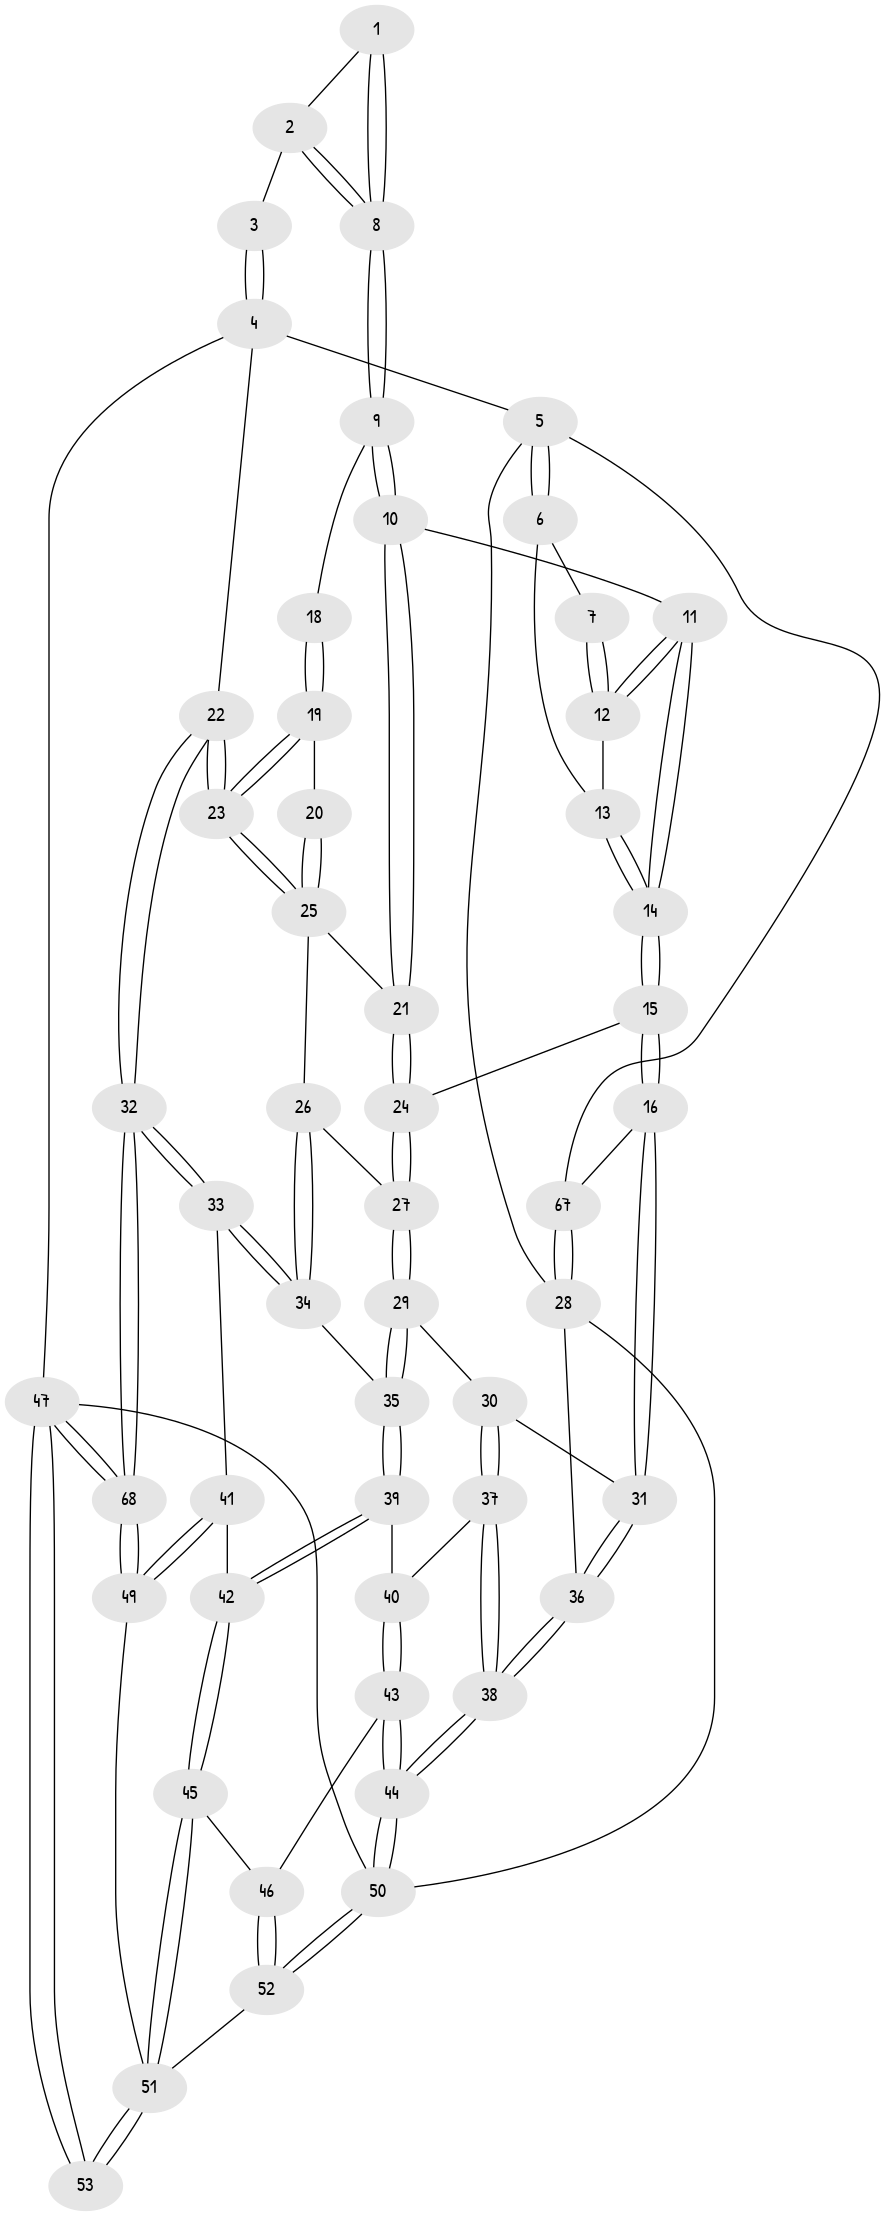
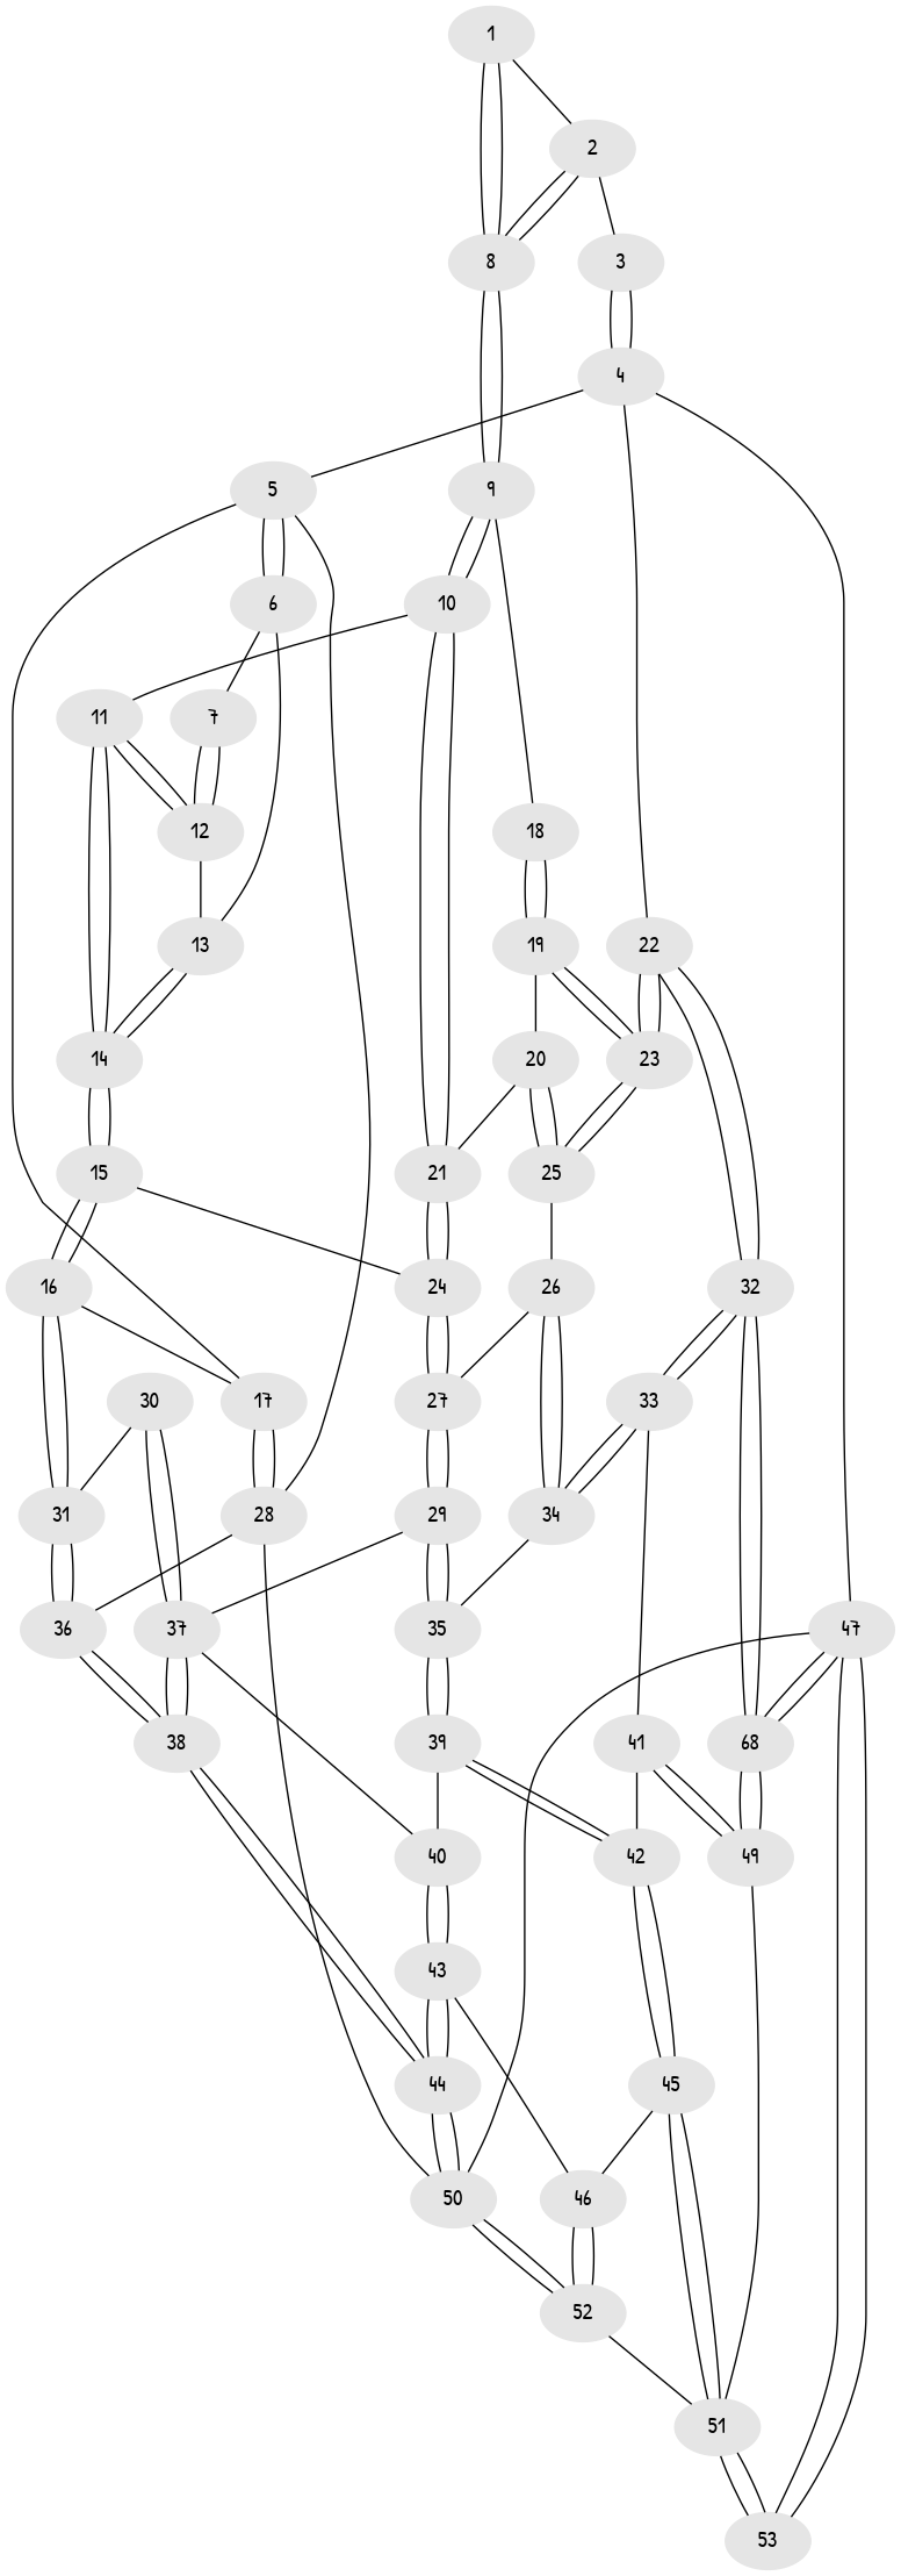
  graph {
    fontname="Patrick Hand"
    node [color=gray90 fontname="Patrick Hand" style=filled]
    edge [fontname="Patrick Hand"]
    1
    2
    8
    3
    9
    4
    5
    22
    47
    18
    19
    6
-   17 [label=67]
+   17
    28
    23
    32
    50
    n18 [label=68]
    53
    7
    13
    36
    12
    14
    10
    11
    21
    24
    15
    16
    31
    27
    20
    25
    26
    33
    29
    34
    35
    30
    38
    52
    37
    39
    40
    41
    49
    42
    44
    43
    45
    46
    51
    1 -- 2
    1 -- 8
    1 -- 8
    2 -- 8
    2 -- 8
    2 -- 3
    8 -- 9
    8 -- 9
    3 -- 4
    3 -- 4
    9 -- 18
    9 -- 10
    9 -- 10
    4 -- 5
    4 -- 22
    4 -- 47
    5 -- 6
    5 -- 6
    5 -- 17
    5 -- 28
    22 -- 23
    22 -- 23
    22 -- 32
    22 -- 32
    47 -- 50
    47 -- n18
    47 -- n18
    47 -- 53
    47 -- 53
    18 -- 19
    18 -- 19
    19 -- 23
    19 -- 23
    19 -- 20
    6 -- 7
    6 -- 13
    17 -- 28
    17 -- 28
    28 -- 50
    28 -- 36
    23 -- 25
    23 -- 25
    32 -- n18
    32 -- n18
    32 -- 33
    32 -- 33
    50 -- 52
    50 -- 52
    n18 -- 49
    n18 -- 49
    7 -- 12
    7 -- 12
    13 -- 14
    13 -- 14
    36 -- 38
    36 -- 38
    12 -- 13
    14 -- 15
    14 -- 15
    10 -- 11
    10 -- 21
    10 -- 21
    11 -- 12
    11 -- 12
    11 -- 14
    11 -- 14
    21 -- 24
    21 -- 24
    24 -- 27
    24 -- 27
    15 -- 24
    15 -- 16
    15 -- 16
    16 -- 17
    16 -- 31
    16 -- 31
    31 -- 36
    31 -- 36
    27 -- 29
    27 -- 29
-   25 -- 21
+   20 -- 21
    20 -- 25
    20 -- 25
    25 -- 26
    26 -- 27
    26 -- 34
    26 -- 34
    33 -- 34
    33 -- 34
    33 -- 41
    29 -- 35
    29 -- 35
-   29 -- 30
+   29 -- 37
    34 -- 35
    35 -- 39
    35 -- 39
    30 -- 31
    30 -- 37
    30 -- 37
    38 -- 44
    38 -- 44
    52 -- 51
    37 -- 38
    37 -- 38
    37 -- 40
    39 -- 40
    39 -- 42
    39 -- 42
    40 -- 43
    40 -- 43
    41 -- 49
    41 -- 49
    41 -- 42
    49 -- 51
    42 -- 45
    42 -- 45
    44 -- 50
    44 -- 50
    43 -- 44
    43 -- 44
    43 -- 46
    45 -- 46
    45 -- 51
    45 -- 51
    46 -- 52
    46 -- 52
    51 -- 53
    51 -- 53
  }
